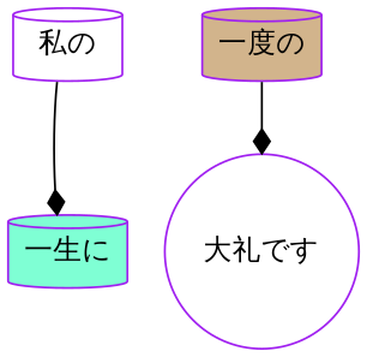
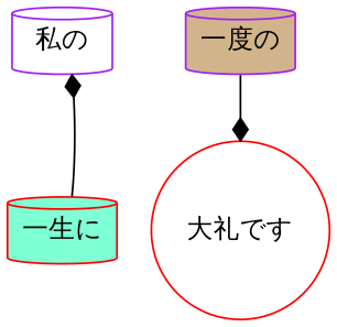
  digraph {
    node [color=purple fillcolor=white shape=cylinder style=filled]
    edge [arrowhead=diamond]
    n1 [label="私の"]
-   n2 [fillcolor=aquamarine label="一生に"]
+   n2 [color=red fillcolor=aquamarine label="一生に"]
    n3 [fillcolor=tan label="一度の"]
-   n4 [label="大礼です" shape=circle]
-   n1 -> n2
+   n4 [color=red label="大礼です" shape=circle]
+   n2 -> n1
    n3 -> n4
  }
